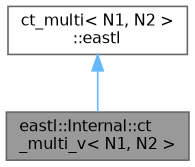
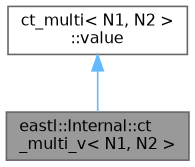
  digraph {
    node [color=gray40 fontname=Helvetica fontsize=10 shape=box style=filled]
    n1 [fillcolor=grey60 fontcolor=black height=0.2 label="eastl::Internal::ct\l_multi_v\< N1, N2 \>" width=0.4]
-   n2 [fillcolor=white height=0.2 label="ct_multi\< N1, N2 \>\l::eastl" width=0.4]
+   n2 [fillcolor=white height=0.2 label="ct_multi\< N1, N2 \>\l::value" width=0.4]
    n2 -> n1 [color=steelblue1 dir=back fontname=Helvetica fontsize=10 labelfontname=Helvetica labelfontsize=10 style=solid]
  }
